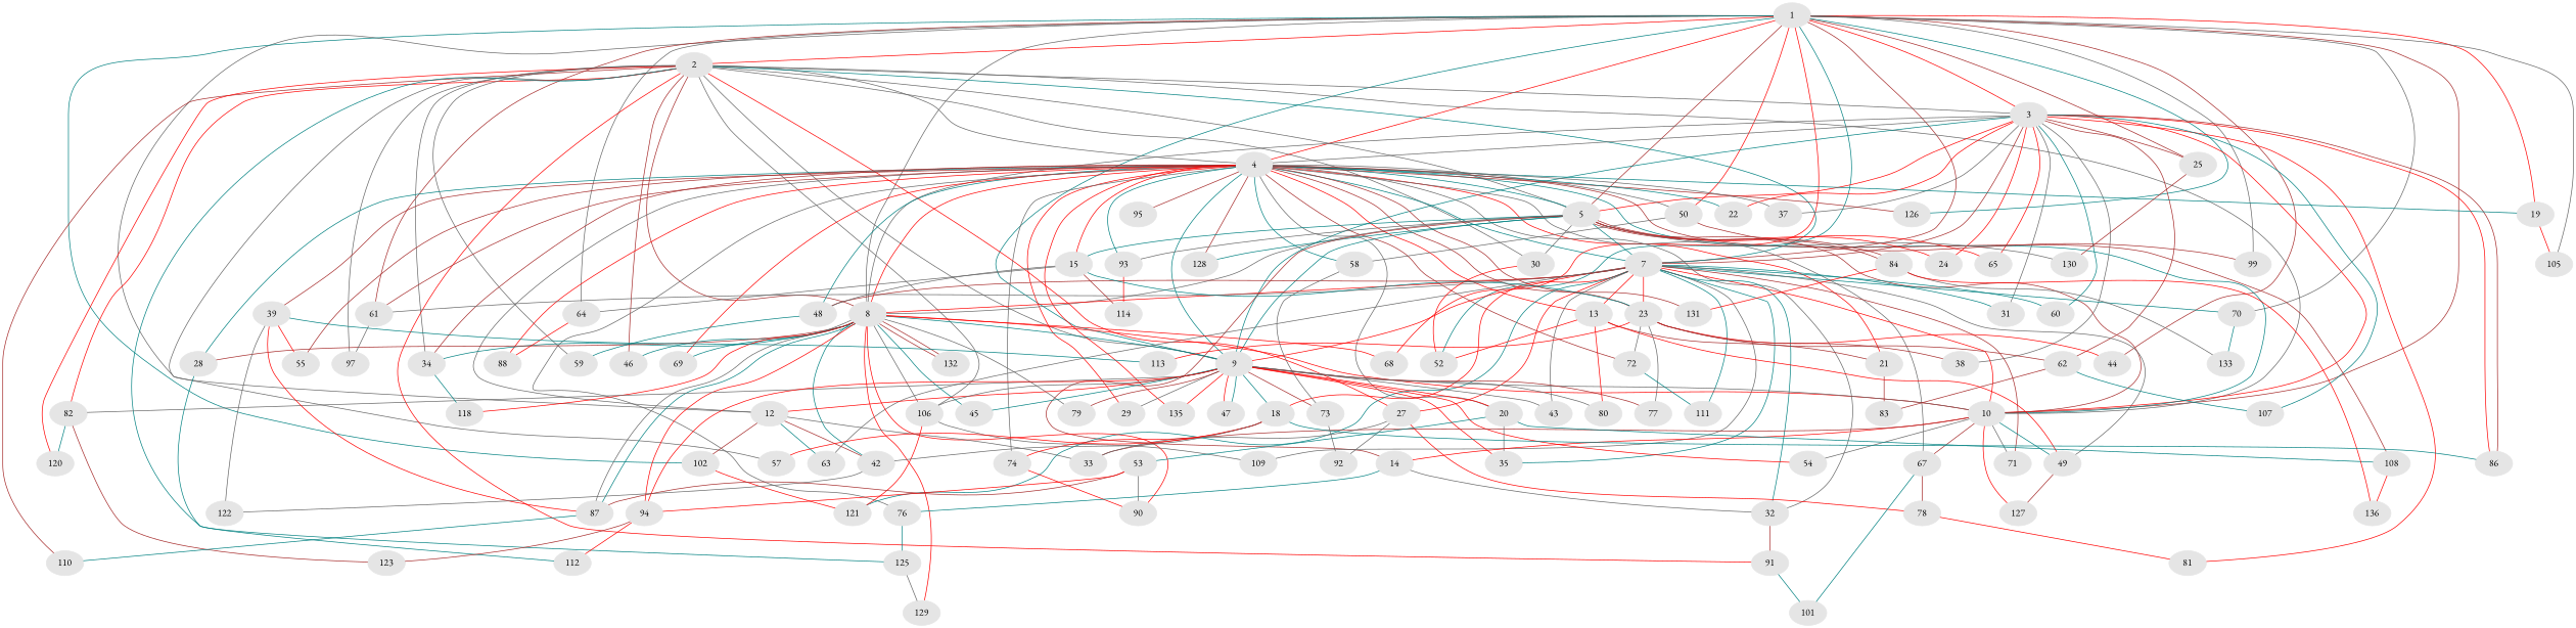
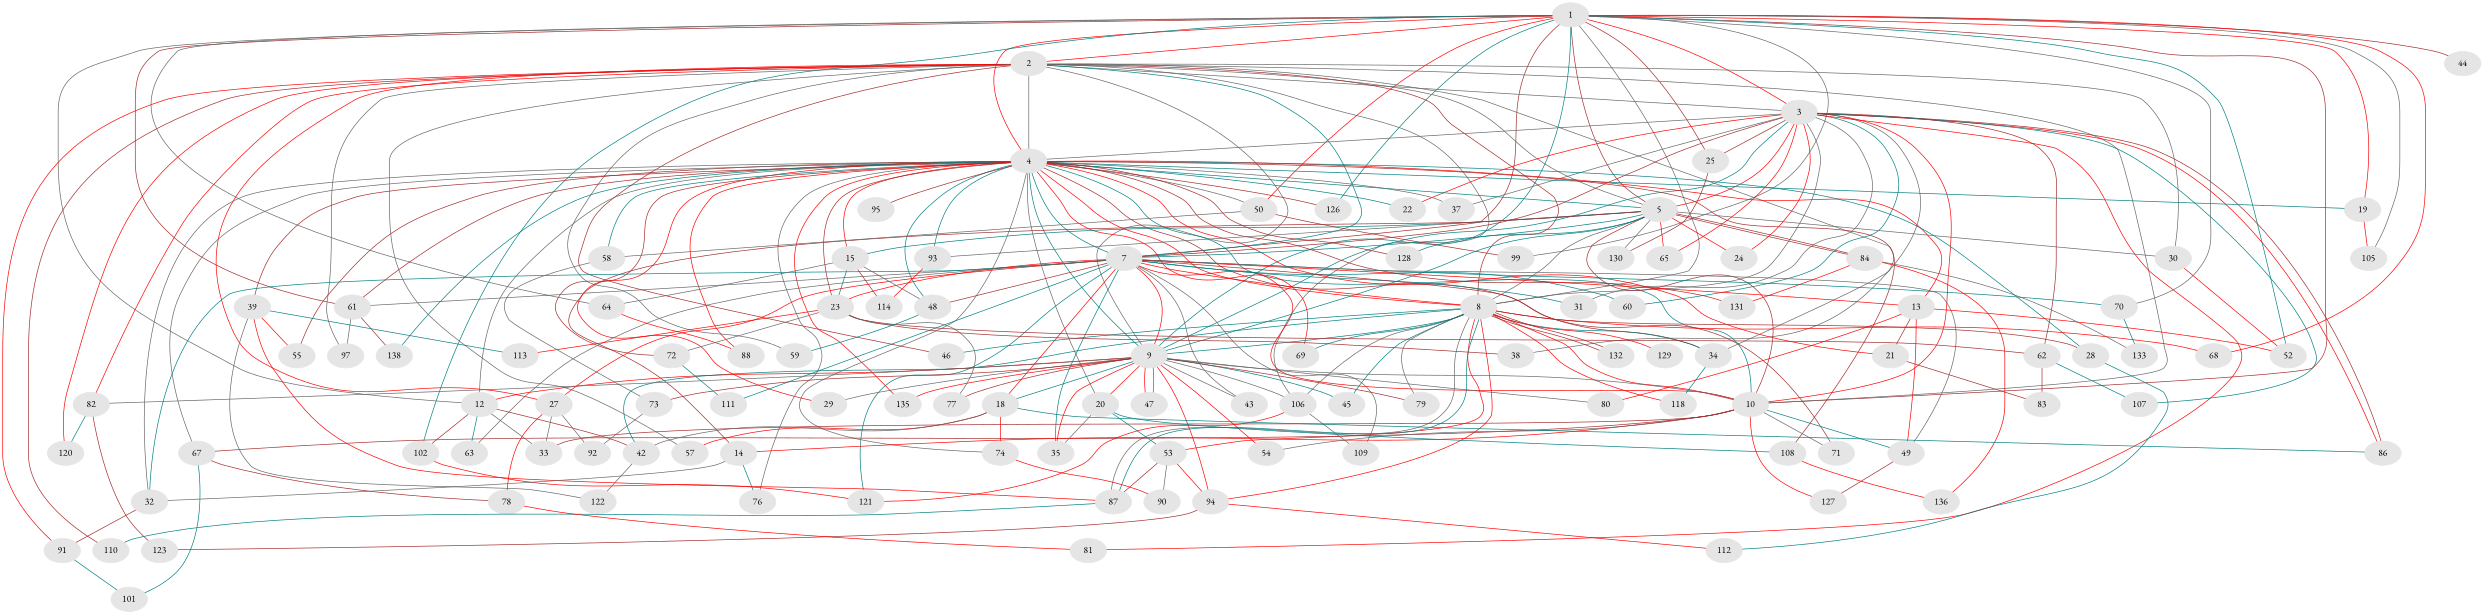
  graph {
    fontname="EB Garamond"
    node [color=gray90 fontname="EB Garamond" style=filled]
    edge [color=red fontname="EB Garamond"]
    1 [super="+85"]
    2 [super="+16"]
    3 [super="+26"]
    4 [super="+6"]
    5 [super="+119"]
    7 [super="+89"]
    8 [super="+103"]
    9 [super="+134"]
    10 [super="+11"]
    12 [super="+17"]
    19
    25
    44
    50
    52 [super="+98"]
    61
    64
    68
    70
    99
    102
    105
    126
    27 [super="+51"]
    30
    34 [super="+41"]
    46
    57
    82
    91
    97
    106 [super="+116"]
    110
    120
-   125
    59
    22
    24
    31
    37
    38
    60
    62
    65
    81
    86
    107
    13 [super="+40"]
    15 [super="+75"]
    20 [super="+104"]
    21
    23 [super="+117"]
    28
    29
    32 [super="+36"]
    39 [super="+96"]
    48
    55
    58
    67 [super="+124"]
    69
    72
    74
    76
    88
    93
    95
    108
    128
    131
    135
+   138
    14
    84
    130
    18 [super="+115"]
    35
    43
    49 [super="+66"]
    63
    71
    109
    111
    121 [super="+137"]
    42 [super="+56"]
    45
    53
    79
    87 [super="+100"]
    94
    118
    129
    132
    47
    54
    73
    77
    80
    33
    127
    133
    78
    92
    123
    101
    83
    114
    113
    112
    122
    90
    136
    1 -- 2
    1 -- 3
    1 -- 4 [weight=2]
    1 -- 5 [color=brown]
    1 -- 7 [color=brown]
    1 -- 8 [color=gray40]
    1 -- 9 [color=teal]
    1 -- 10 [color=brown]
    1 -- 12 [color=gray40]
    1 -- 19
    1 -- 25 [color=brown]
    1 -- 44 [color=brown]
    1 -- 50
    1 -- 52 [color=teal]
    1 -- 61 [color=brown]
    1 -- 64 [color=gray40]
    1 -- 68
    1 -- 70 [color=gray40]
    1 -- 99 [color=gray40]
    1 -- 102 [color=teal]
    1 -- 105 [color=gray40]
    1 -- 126 [color=teal]
    2 -- 3 [color=gray40]
    2 -- 4 [color=gray40 weight=3]
    2 -- 5 [color=gray40]
    2 -- 7 [color=teal]
    2 -- 8 [color=brown]
    2 -- 9 [color=gray40]
    2 -- 10 [color=gray40]
    2 -- 27
    2 -- 30 [color=gray40]
    2 -- 34 [color=gray40]
    2 -- 46 [color=brown]
    2 -- 57 [color=gray40]
    2 -- 82
    2 -- 91
    2 -- 97 [color=gray40]
    2 -- 106 [color=gray40]
    2 -- 110 [color=brown]
    2 -- 120
-   2 -- 125 [color=teal]
    2 -- 59 [color=gray40]
    3 -- 4 [color=gray40 weight=3]
    3 -- 5
    3 -- 7 [color=brown]
    3 -- 8 [color=gray40]
    3 -- 9 [color=teal]
    3 -- 10
    3 -- 25 [color=brown]
    3 -- 22
    3 -- 24
    3 -- 31 [color=gray40]
    3 -- 37 [color=gray40]
    3 -- 38 [color=gray40]
    3 -- 60 [color=teal]
    3 -- 62 [color=brown]
    3 -- 65
    3 -- 81
    3 -- 86
    3 -- 86 [color=brown]
    3 -- 107 [color=teal]
    4 -- 5 [color=teal weight=2]
    4 -- 7 [color=teal weight=2]
    4 -- 8 [weight=2]
    4 -- 9 [color=teal weight=2]
    4 -- 10 [color=teal weight=3]
    4 -- 12 [color=gray40]
    4 -- 19 [color=teal]
    4 -- 50 [color=gray40]
    4 -- 61 [color=brown]
    4 -- 126 [color=brown]
    4 -- 34 [color=brown]
    4 -- 22 [color=teal]
    4 -- 37 [color=gray40]
    4 -- 13
    4 -- 15 [weight=2]
    4 -- 20 [color=gray40]
    4 -- 21
    4 -- 23 [color=brown]
    4 -- 28 [color=teal]
    4 -- 29
    4 -- 32 [color=gray40]
    4 -- 39 [color=brown]
    4 -- 48 [color=teal]
    4 -- 55 [color=brown]
    4 -- 58 [color=teal]
    4 -- 67 [color=gray40]
    4 -- 69
    4 -- 72 [color=brown]
    4 -- 74 [color=gray40]
    4 -- 76 [color=gray40]
    4 -- 88
    4 -- 93 [color=teal]
    4 -- 95 [color=brown weight=2]
    4 -- 108 [color=brown]
    4 -- 128 [color=brown]
    4 -- 131 [color=brown]
    4 -- 135
+   4 -- 138 [color=teal]
    5 -- 7 [color=teal]
    5 -- 8 [color=gray40]
    5 -- 9 [color=teal]
    5 -- 10 [color=brown weight=2]
    5 -- 30 [color=gray40]
    5 -- 24
    5 -- 65
    5 -- 15 [color=teal]
    5 -- 93 [color=gray40]
    5 -- 128 [color=teal]
    5 -- 14 [color=brown]
    5 -- 84 [color=brown]
    5 -- 84 [color=brown]
    5 -- 130 [color=gray40]
    7 -- 8
    7 -- 9
    7 -- 10
    7 -- 61 [color=gray40]
    7 -- 70 [color=teal]
    7 -- 27
    7 -- 31 [color=teal]
    7 -- 60 [color=teal]
    7 -- 13
    7 -- 23
    7 -- 32 [color=teal]
    7 -- 48 [color=brown]
    7 -- 18
    7 -- 35 [color=teal]
    7 -- 43 [color=gray40]
    7 -- 49 [color=gray40]
    7 -- 63 [color=gray40]
    7 -- 71 [color=brown]
    7 -- 109 [color=gray40]
    7 -- 111 [color=teal]
    7 -- 121 [color=teal]
    8 -- 9 [color=teal]
    8 -- 10 [weight=2]
    8 -- 68
    8 -- 34 [color=teal]
    8 -- 46 [color=teal]
    8 -- 106 [color=gray40]
    8 -- 28 [color=brown]
    8 -- 69 [color=teal]
    8 -- 42 [color=teal]
    8 -- 45 [color=teal]
-   8 -- 90
+   8 -- 53
    8 -- 79 [color=gray40]
    8 -- 87 [color=gray40]
    8 -- 87 [color=teal]
    8 -- 94
    8 -- 118
    8 -- 129
    8 -- 132 [color=brown]
    8 -- 132 [color=brown]
    9 -- 10 [color=gray40]
    9 -- 12
    9 -- 82 [color=gray40]
    9 -- 106 [color=gray40]
    9 -- 20
    9 -- 29 [color=gray40]
    9 -- 135
    9 -- 18 [color=teal]
    9 -- 35
    9 -- 43 [color=gray40]
    9 -- 45 [color=teal]
    9 -- 79 [color=brown]
    9 -- 94
    9 -- 47
    9 -- 47 [color=teal]
    9 -- 54
    9 -- 73 [color=brown]
    9 -- 77 [color=brown]
    9 -- 80 [color=gray40]
    10 -- 67 [color=brown]
    10 -- 14
    10 -- 49 [color=teal]
    10 -- 71 [color=gray40]
    10 -- 54 [color=gray40]
    10 -- 33 [color=brown]
    10 -- 127
    12 -- 102 [color=brown]
    12 -- 63 [color=teal]
    12 -- 42 [color=brown]
    12 -- 33 [color=gray40]
    19 -- 105
    25 -- 130 [color=brown]
    50 -- 99 [color=brown]
    50 -- 58 [color=gray40]
    61 -- 97 [color=gray40]
+   61 -- 138 [color=brown]
    64 -- 88
    70 -- 133 [color=teal]
    102 -- 121
    27 -- 33 [color=gray40]
    27 -- 78
    27 -- 92 [color=gray40]
    30 -- 52
    34 -- 118 [color=teal]
    82 -- 120 [color=teal]
    82 -- 123 [color=brown]
    91 -- 101 [color=teal]
    106 -- 109 [color=gray40]
    106 -- 121
-   125 -- 129 [color=gray40]
    62 -- 107 [color=teal]
    62 -- 83 [color=brown]
    13 -- 52
    13 -- 21 [color=brown]
    13 -- 49
    13 -- 80
    15 -- 64 [color=gray40]
    15 -- 23 [color=teal]
    15 -- 48 [color=gray40]
    15 -- 114 [color=brown]
    20 -- 108 [color=teal]
    20 -- 35 [color=gray40]
    20 -- 53 [color=teal]
    21 -- 83 [color=brown]
-   23 -- 44
    23 -- 38 [color=brown]
    23 -- 62 [color=brown]
    23 -- 72 [color=gray40]
    23 -- 77 [color=gray40]
    23 -- 113
    28 -- 112 [color=teal]
    32 -- 91 [color=brown]
    39 -- 55
    39 -- 87
    39 -- 113 [color=teal]
    39 -- 122 [color=gray40]
    48 -- 59 [color=teal]
    58 -- 73 [color=gray40]
    67 -- 78 [color=brown]
    67 -- 101 [color=teal]
    72 -- 111 [color=teal]
    74 -- 90
-   76 -- 125 [color=teal]
    93 -- 114
    108 -- 136
    14 -- 32 [color=gray40]
    14 -- 76 [color=teal]
    84 -- 131
    84 -- 133 [color=gray40]
    84 -- 136
    18 -- 57
    18 -- 86 [color=teal]
    18 -- 74
    18 -- 42 [color=gray40]
    49 -- 127 [color=brown]
    42 -- 122 [color=gray40]
    53 -- 87 [color=brown]
    53 -- 94
    53 -- 90 [color=gray40]
    87 -- 110 [color=teal]
    94 -- 123 [color=brown]
    94 -- 112
    73 -- 92 [color=gray40]
    78 -- 81
  }
